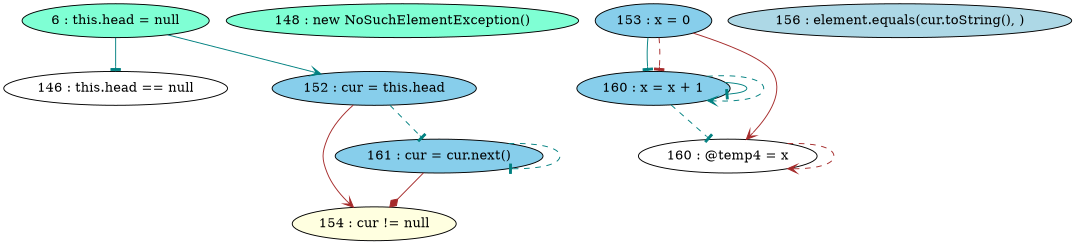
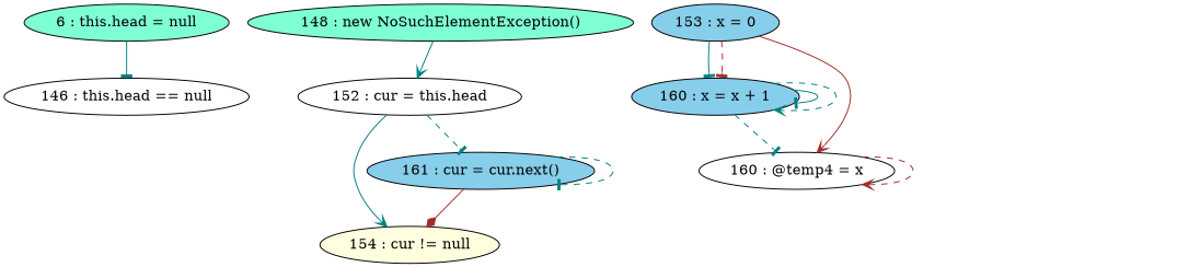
  digraph {
    node [fillcolor=white style=filled]
    edge [arrowhead=tee color=teal]
    "6 : this.head = null" [fillcolor=aquamarine]
    "146 : this.head == null"
-   "152 : cur = this.head" [fillcolor=skyblue]
+   "152 : cur = this.head"
    "154 : cur != null" [fillcolor=lightyellow]
    "161 : cur = cur.next()" [fillcolor=skyblue]
    "148 : new NoSuchElementException()" [fillcolor=aquamarine]
    "153 : x = 0" [fillcolor=skyblue]
    "160 : x = x + 1" [fillcolor=skyblue]
    "160 : @temp4 = x"
-   "156 : element.equals(cur.toString(), )" [fillcolor=lightblue]
    "6 : this.head = null" -> "146 : this.head == null"
-   "6 : this.head = null" -> "152 : cur = this.head" [arrowhead=vee]
-   "152 : cur = this.head" -> "154 : cur != null" [arrowhead=vee color=brown]
+   "148 : new NoSuchElementException()" -> "152 : cur = this.head" [arrowhead=vee]
+   "152 : cur = this.head" -> "154 : cur != null" [arrowhead=vee]
    "152 : cur = this.head" -> "161 : cur = cur.next()" [style=dashed]
    "161 : cur = cur.next()" -> "154 : cur != null" [arrowhead=diamond color=brown]
    "161 : cur = cur.next()" -> "161 : cur = cur.next()" [style=dashed]
    "153 : x = 0" -> "160 : x = x + 1"
    "153 : x = 0" -> "160 : x = x + 1" [color=brown style=dashed]
    "153 : x = 0" -> "160 : @temp4 = x" [arrowhead=vee color=brown]
    "160 : x = x + 1" -> "160 : x = x + 1"
    "160 : x = x + 1" -> "160 : x = x + 1" [arrowhead=vee style=dashed]
    "160 : x = x + 1" -> "160 : @temp4 = x" [style=dashed]
    "160 : @temp4 = x" -> "160 : @temp4 = x" [arrowhead=vee color=brown style=dashed]
  }
